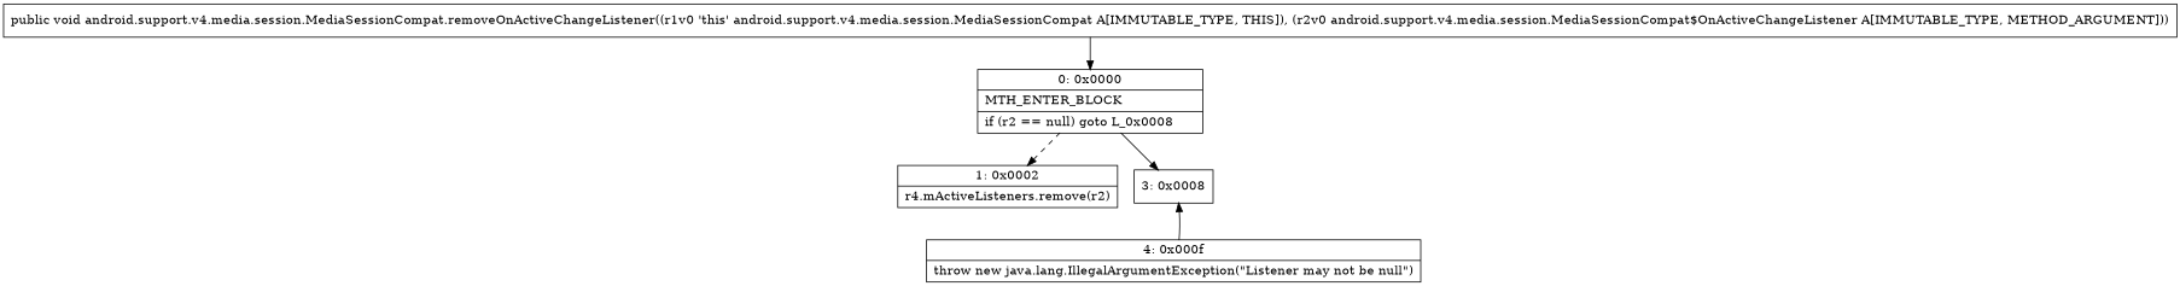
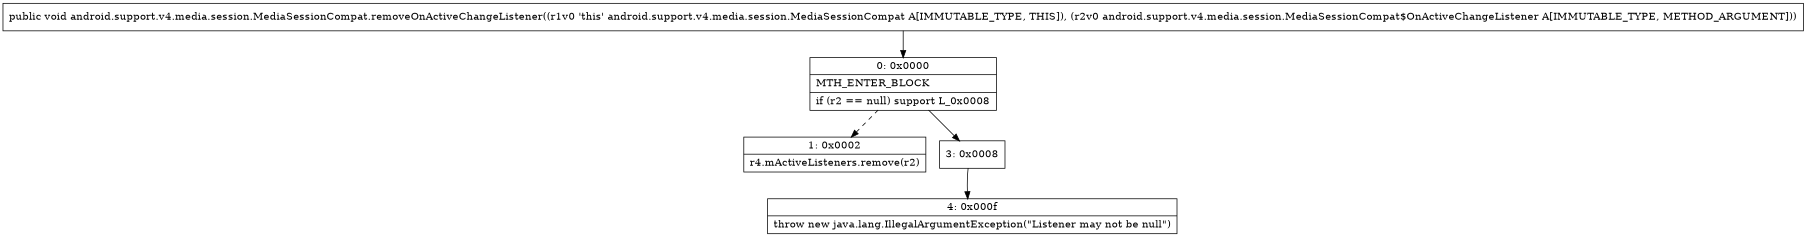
  digraph {
    node [shape=record]
-   n1 [label="{0\:\ 0x0000|MTH_ENTER_BLOCK\l|if (r2 == null) goto L_0x0008\l}"]
+   n1 [label="{0\:\ 0x0000|MTH_ENTER_BLOCK\l|if (r2 == null) support L_0x0008\l}"]
    n2 [label="{1\:\ 0x0002|r4.mActiveListeners.remove(r2)\l}"]
    n3 [label="{3\:\ 0x0008}"]
    n4 [label="{4\:\ 0x000f|throw new java.lang.IllegalArgumentException(\"Listener may not be null\")\l}"]
    n5 [label="{public void android.support.v4.media.session.MediaSessionCompat.removeOnActiveChangeListener((r1v0 'this' android.support.v4.media.session.MediaSessionCompat A[IMMUTABLE_TYPE, THIS]), (r2v0 android.support.v4.media.session.MediaSessionCompat$OnActiveChangeListener A[IMMUTABLE_TYPE, METHOD_ARGUMENT])) }"]
    n1 -> n2 [style=dashed]
    n1 -> n3
-   n4 -> n3
+   n3 -> n4
    n5 -> n1
  }
